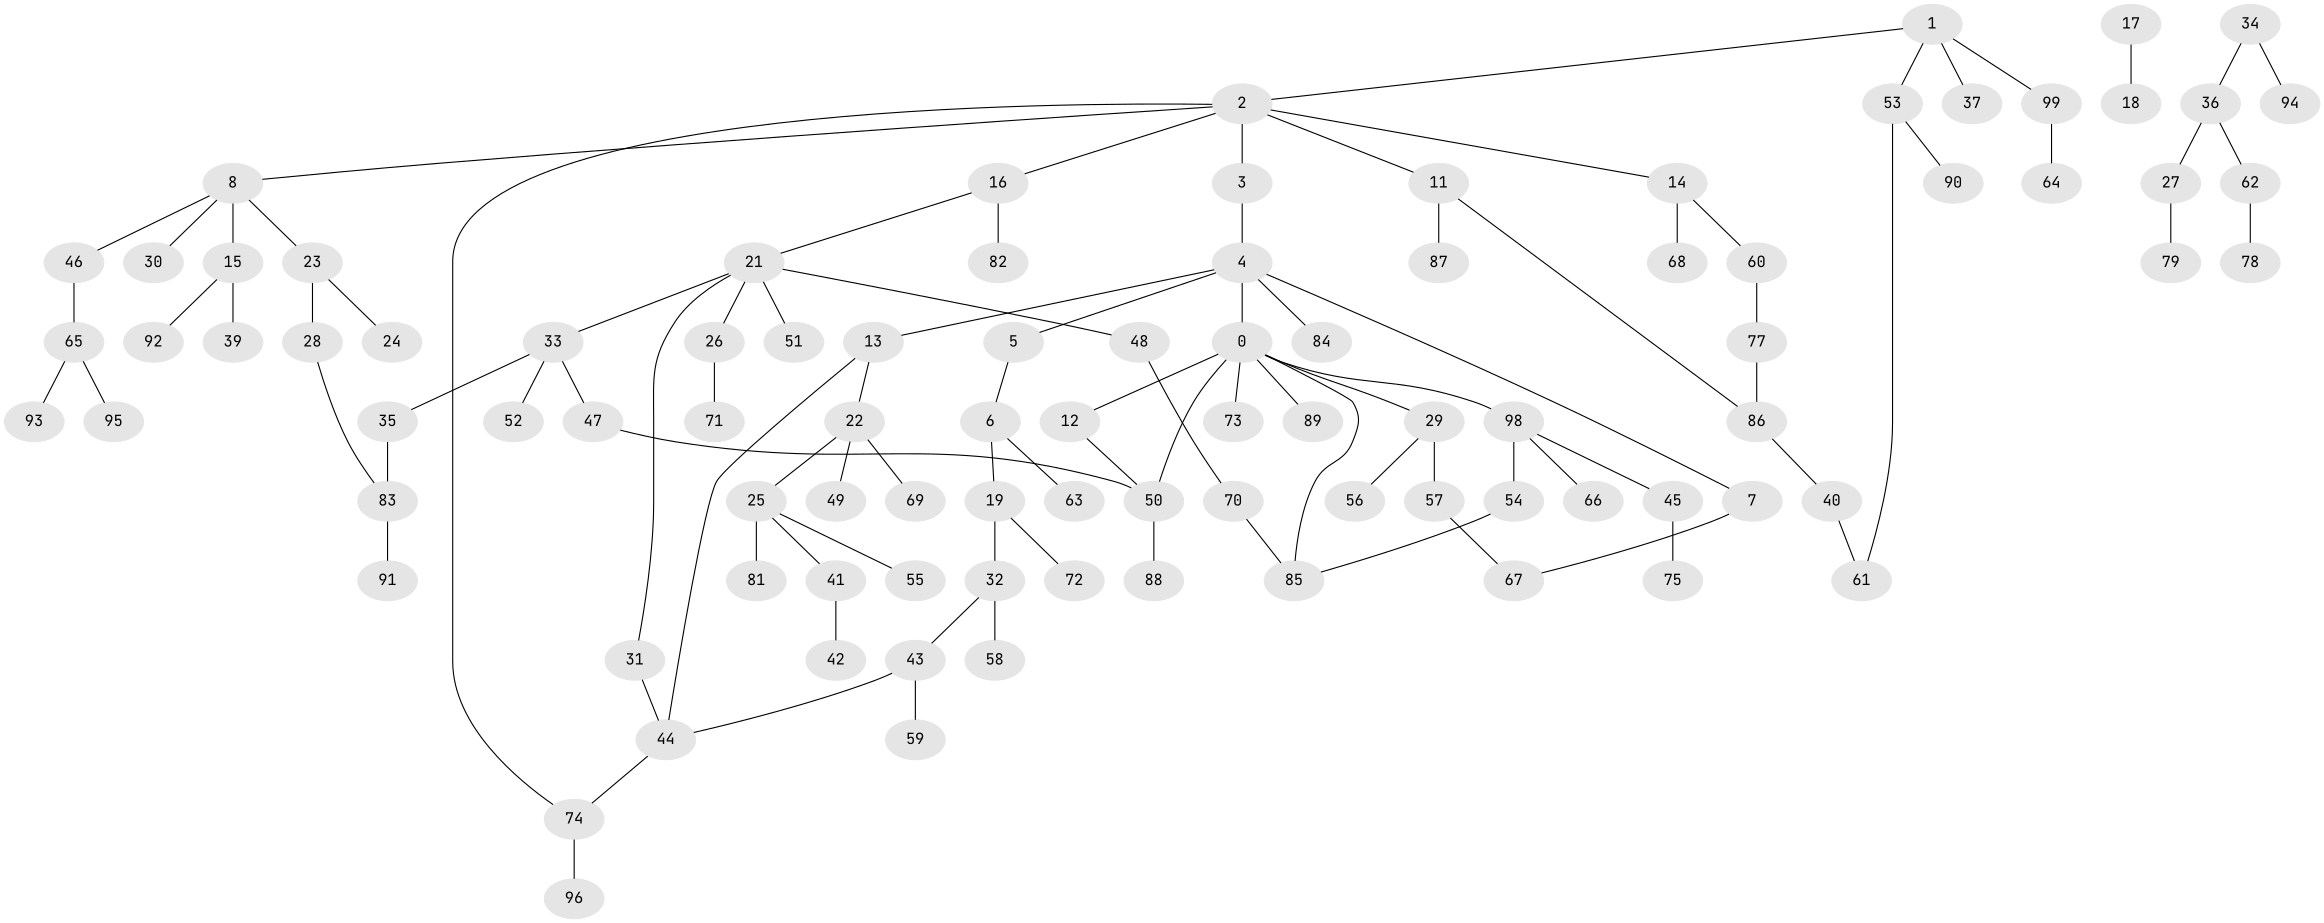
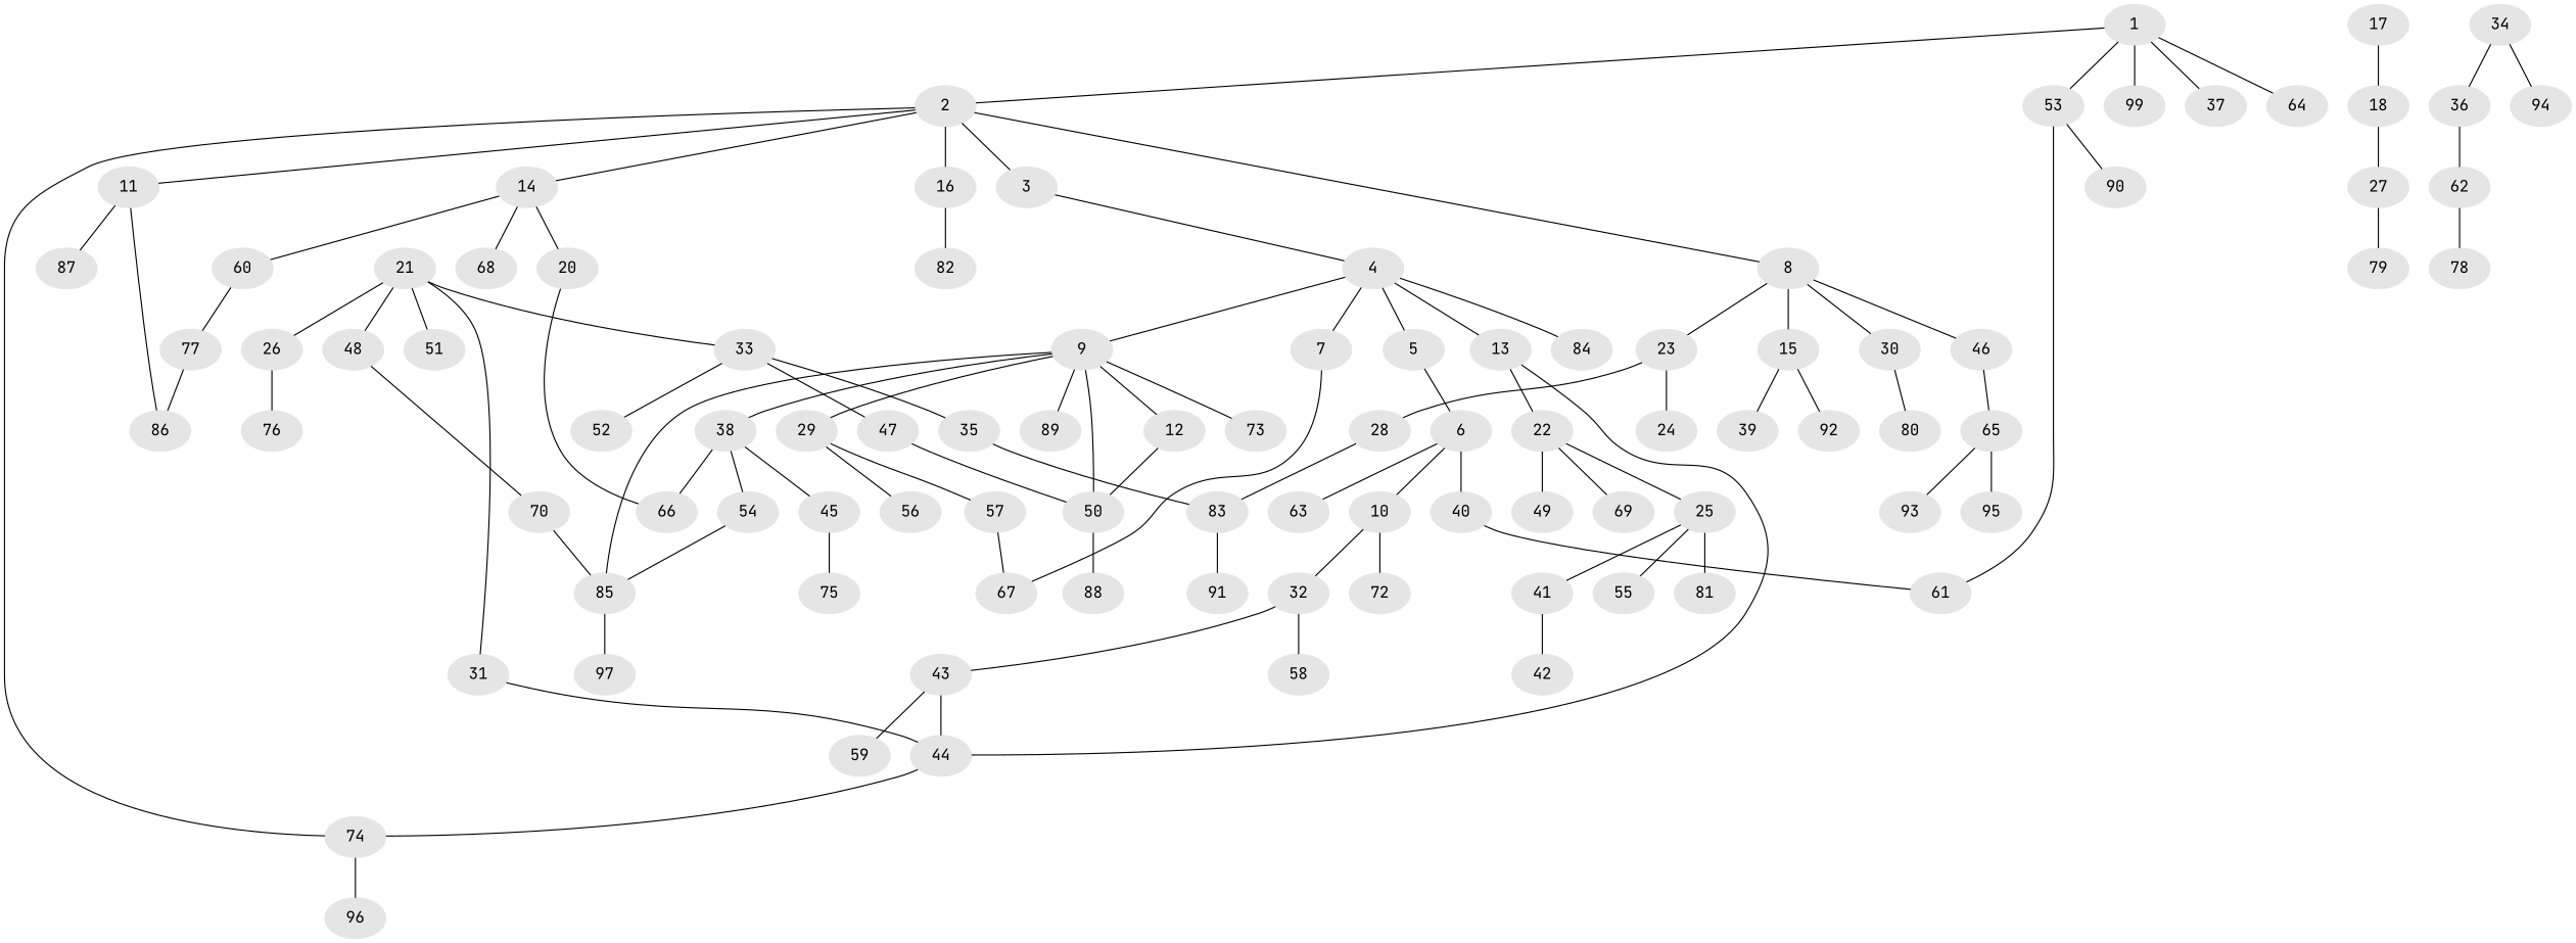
  graph {
    fontname="JetBrains Mono"
    node [color=gray90 fontname="JetBrains Mono" style=filled]
    edge [fontname="JetBrains Mono"]
    1
    2
    n3 [label=99]
    37
    53
    3
    8
    11
    14
    16
    74
    64
    61
    90
    4
    15
    23
    30
    46
    86
    87
+   20
    60
    68
    21
    82
    96
    5
    7
-   9 [label=0]
+   9
    13
    84
    6
    67
    12
    29
-   38 [label=98]
+   38
    50
    73
    85
    89
    22
    44
    17
    18
-   10 [label=19]
+   10
    40
    63
    32
    72
    39
    92
    24
    28
+   80
    65
    56
    57
    66
    45
    54
    88
+   97
    43
    58
    25
    49
    69
    77
    26
    31
    33
    48
    51
    27
    79
-   71
+   71 [label=76]
    35
    47
    52
    70
    41
    55
    81
    83
    42
    91
    34
    36
    94
    59
    62
    78
    75
    93
    95
    1 -- 2
    1 -- n3
    1 -- 37
    1 -- 53
    2 -- 3
    2 -- 8
    2 -- 11
    2 -- 14
    2 -- 16
    2 -- 74
-   n3 -- 64
+   1 -- 64
    53 -- 61
    53 -- 90
    3 -- 4
    8 -- 15
    8 -- 23
    8 -- 30
    8 -- 46
    11 -- 86
    11 -- 87
+   14 -- 20
    14 -- 60
    14 -- 68
-   16 -- 21
    16 -- 82
    74 -- 96
    4 -- 5
    4 -- 7
    4 -- 9
    4 -- 13
    4 -- 84
    15 -- 39
    15 -- 92
    23 -- 24
    23 -- 28
+   30 -- 80
    46 -- 65
+   20 -- 66
    60 -- 77
    21 -- 26
    21 -- 31
    21 -- 33
    21 -- 48
    21 -- 51
    5 -- 6
    7 -- 67
    9 -- 12
    9 -- 29
    9 -- 38
    9 -- 50
    9 -- 73
    9 -- 85
    9 -- 89
    13 -- 22
    13 -- 44
    6 -- 10
-   86 -- 40
+   6 -- 40
    6 -- 63
    12 -- 50
    29 -- 56
    29 -- 57
    38 -- 66
    38 -- 45
    38 -- 54
    50 -- 88
+   85 -- 97
    22 -- 25
    22 -- 49
    22 -- 69
    44 -- 74
    17 -- 18
-   36 -- 27
+   18 -- 27
    10 -- 32
    10 -- 72
    40 -- 61
    32 -- 43
    32 -- 58
    28 -- 83
    65 -- 93
    65 -- 95
    57 -- 67
    45 -- 75
    54 -- 85
    43 -- 44
    43 -- 59
    25 -- 41
    25 -- 55
    25 -- 81
    77 -- 86
    26 -- 71
    31 -- 44
    33 -- 35
    33 -- 47
    33 -- 52
    48 -- 70
    27 -- 79
    35 -- 83
    47 -- 50
    70 -- 85
    41 -- 42
    83 -- 91
    34 -- 36
    34 -- 94
    36 -- 62
    62 -- 78
  }
